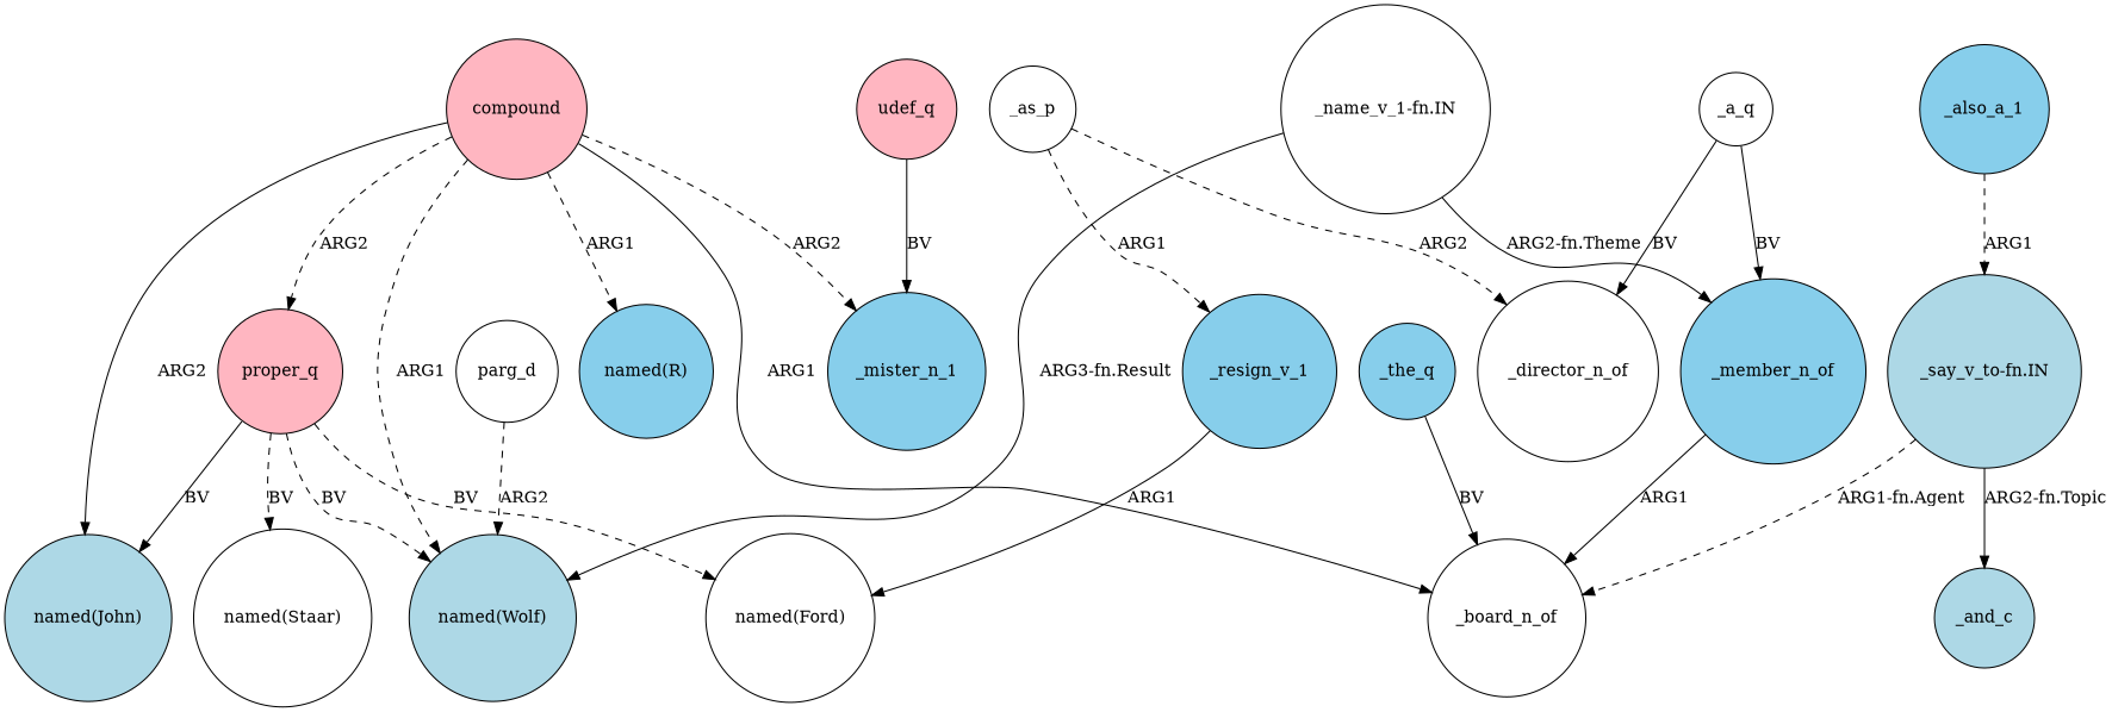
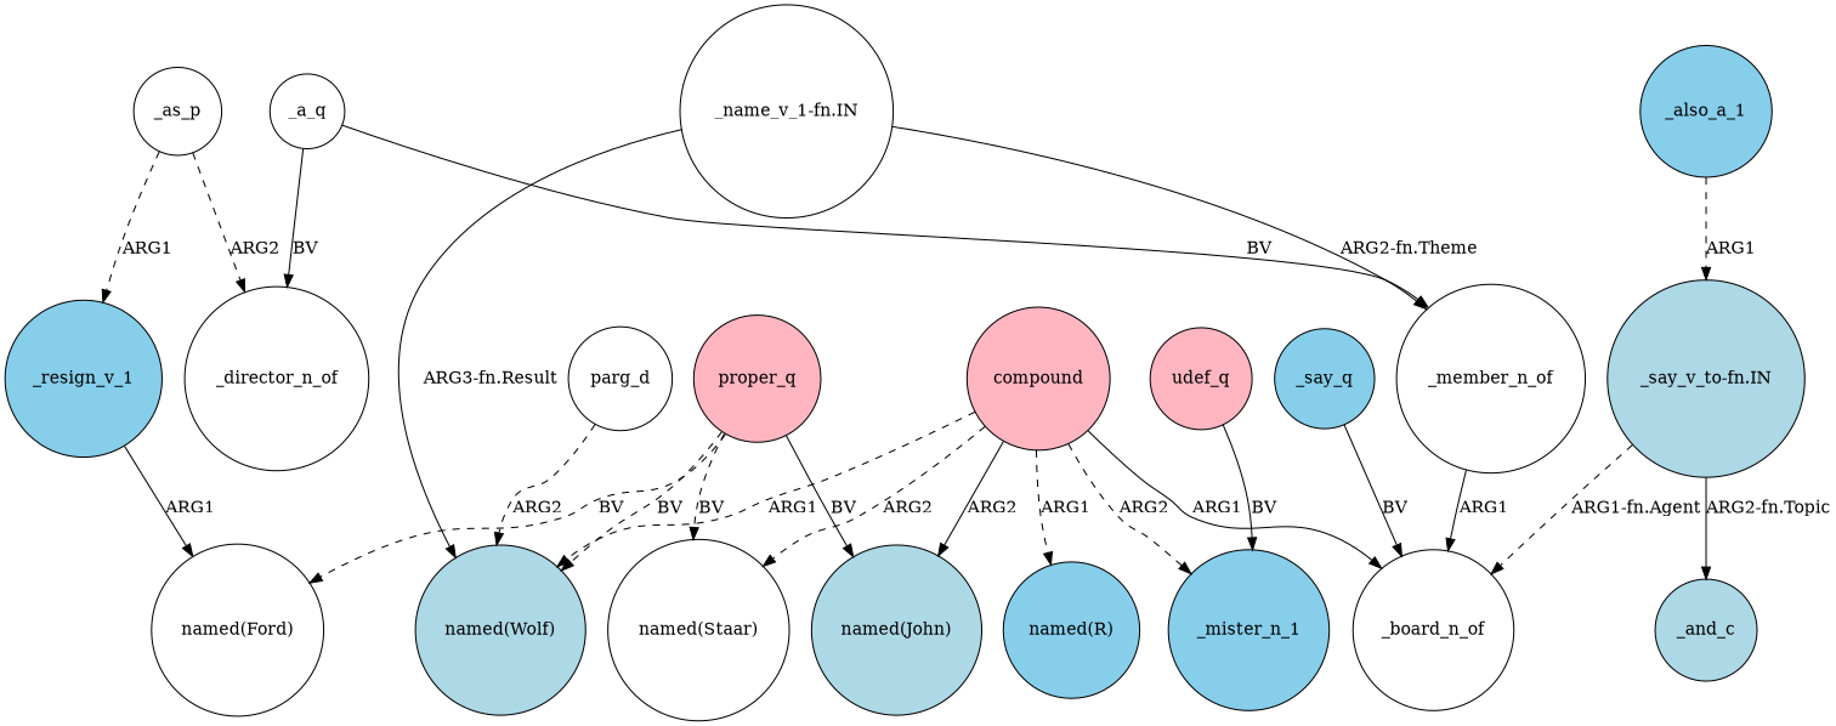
  digraph {
    node [fillcolor=white shape=circle style=filled]
    edge [style=solid]
    compound [fillcolor=lightpink]
    "named(John)" [fillcolor=lightblue]
    _board_n_of
    "named(Wolf)" [fillcolor=lightblue]
    _mister_n_1 [fillcolor=skyblue]
    "named(R)" [fillcolor=skyblue]
    "named(Staar)"
    _also_a_1 [fillcolor=skyblue]
    "_say_v_to-fn.IN" [fillcolor=lightblue]
    _and_c [fillcolor=lightblue]
    "_name_v_1-fn.IN"
-   _member_n_of [fillcolor=skyblue]
+   _member_n_of
    udef_q [fillcolor=lightpink]
    parg_d
-   _the_q [fillcolor=skyblue]
+   _the_q [fillcolor=skyblue label=_say_q]
    _resign_v_1 [fillcolor=skyblue]
    "named(Ford)"
    _a_q
    _director_n_of
    proper_q [fillcolor=lightpink]
    _as_p
    compound -> "named(John)" [label=ARG2]
    compound -> _board_n_of [label=ARG1]
    compound -> "named(Wolf)" [label=ARG1 style=dashed]
    compound -> _mister_n_1 [label=ARG2 style=dashed]
    compound -> "named(R)" [label=ARG1 style=dashed]
-   compound -> proper_q [label=ARG2 style=dashed]
+   compound -> "named(Staar)" [label=ARG2 style=dashed]
    _also_a_1 -> "_say_v_to-fn.IN" [label=ARG1 style=dashed]
    "_say_v_to-fn.IN" -> _board_n_of [label="ARG1-fn.Agent" style=dashed]
    "_say_v_to-fn.IN" -> _and_c [label="ARG2-fn.Topic"]
    "_name_v_1-fn.IN" -> "named(Wolf)" [label="ARG3-fn.Result"]
    "_name_v_1-fn.IN" -> _member_n_of [label="ARG2-fn.Theme"]
    _member_n_of -> _board_n_of [label=ARG1]
    udef_q -> _mister_n_1 [label=BV]
    parg_d -> "named(Wolf)" [label=ARG2 style=dashed]
    _the_q -> _board_n_of [label=BV]
    _resign_v_1 -> "named(Ford)" [label=ARG1]
    _a_q -> _member_n_of [label=BV]
    _a_q -> _director_n_of [label=BV]
    proper_q -> "named(John)" [label=BV]
    proper_q -> "named(Wolf)" [label=BV style=dashed]
    proper_q -> "named(Staar)" [label=BV style=dashed]
    proper_q -> "named(Ford)" [label=BV style=dashed]
    _as_p -> _resign_v_1 [label=ARG1 style=dashed]
    _as_p -> _director_n_of [label=ARG2 style=dashed]
  }
